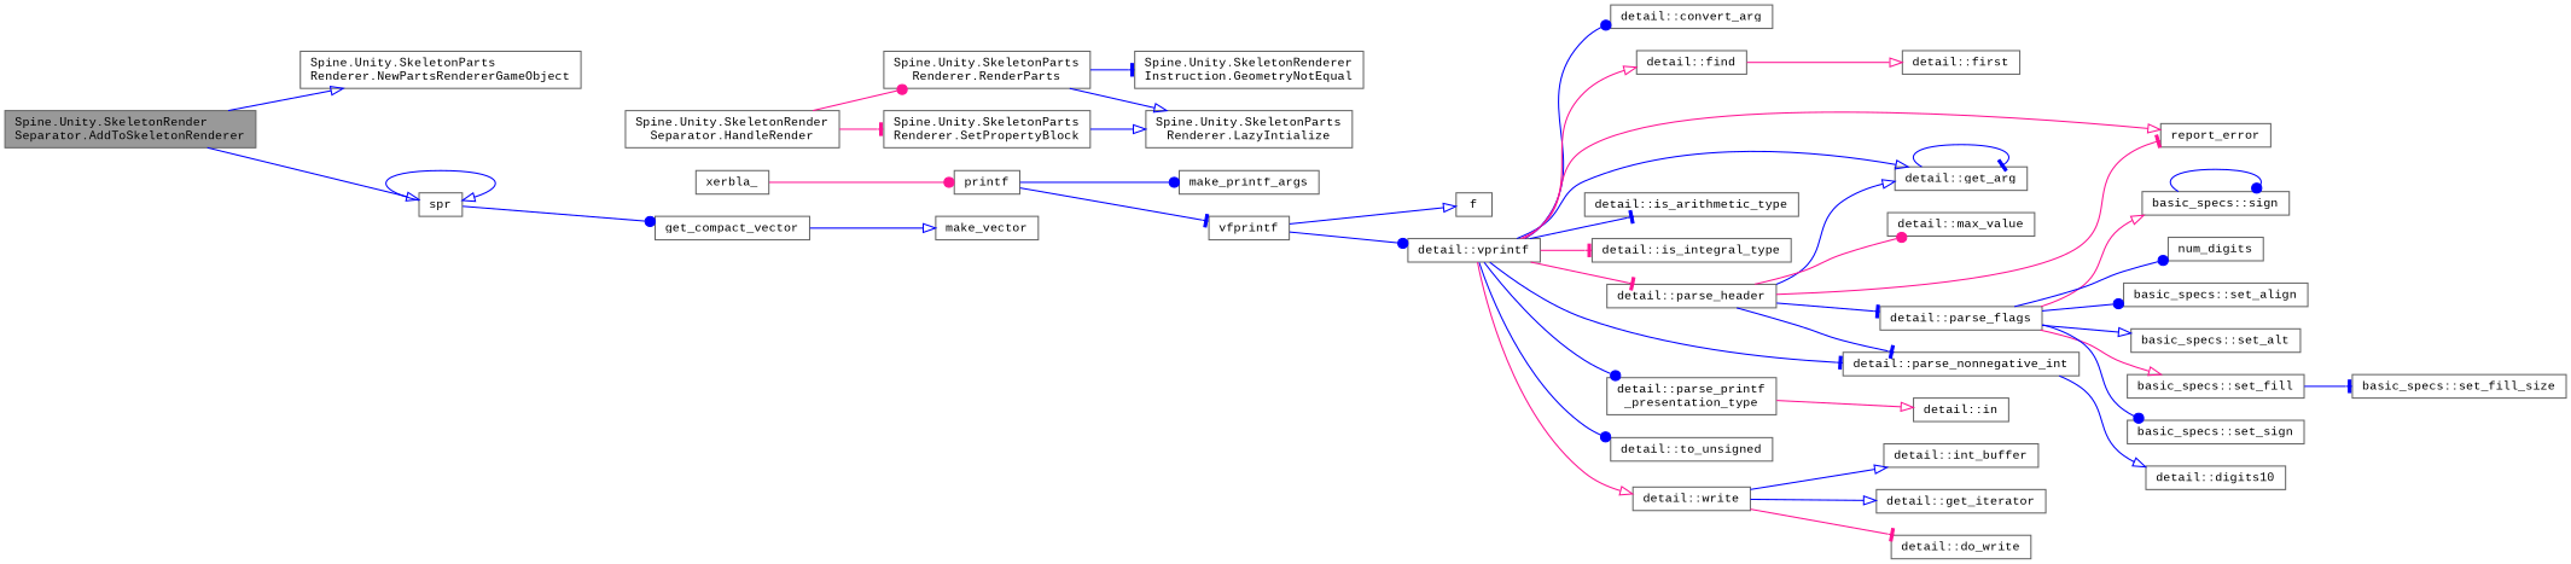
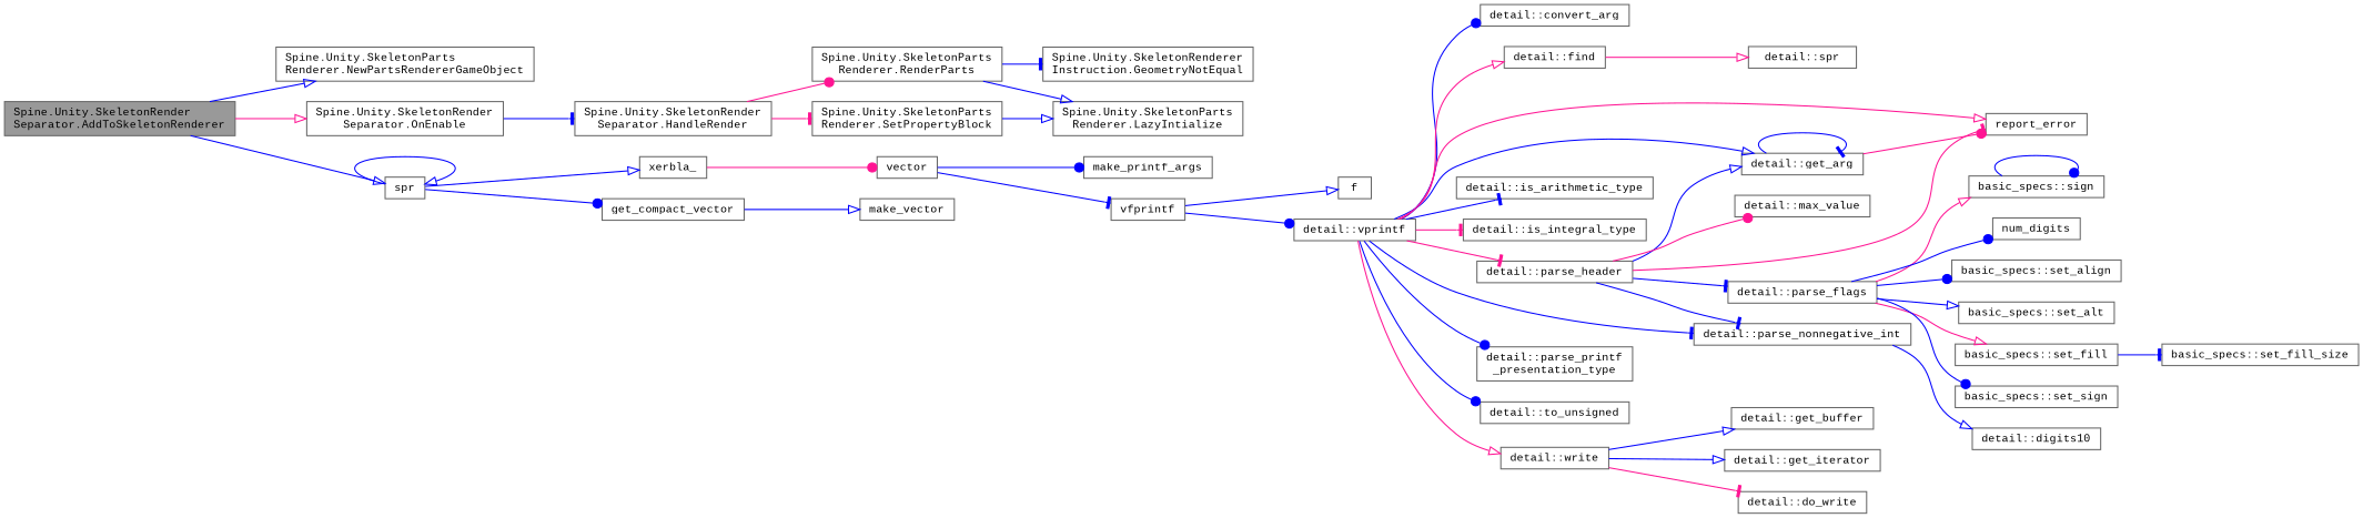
  digraph {
    fontname="Liberation Mono"
    rankdir=LR
    node [color=grey40 fillcolor=white fontname="Liberation Mono" fontsize=10 shape=box style=filled]
    edge [arrowhead=onormal color=blue fontname="Liberation Mono" fontsize=10 labelfontname=Helvetica labelfontsize=10 style=solid]
    n1 [color=gray40 fillcolor=grey60 fontcolor=black height=0.2 label="Spine.Unity.SkeletonRender\lSeparator.AddToSkeletonRenderer" width=0.4]
    n2 [height=0.2 label="Spine.Unity.SkeletonParts\lRenderer.NewPartsRendererGameObject" width=0.4]
+   n3 [height=0.2 label="Spine.Unity.SkeletonRender\lSeparator.OnEnable" width=0.4]
    n4 [height=0.2 label=spr width=0.4]
    n5 [height=0.2 label="Spine.Unity.SkeletonRender\lSeparator.HandleRender" width=0.4]
    n6 [height=0.2 label=get_compact_vector width=0.4]
    n7 [height=0.2 label=xerbla_ width=0.4]
    n8 [height=0.2 label="Spine.Unity.SkeletonParts\lRenderer.RenderParts" width=0.4]
    n9 [height=0.2 label="Spine.Unity.SkeletonParts\lRenderer.SetPropertyBlock" width=0.4]
    n10 [height=0.2 label="Spine.Unity.SkeletonRenderer\lInstruction.GeometryNotEqual" width=0.4]
    n11 [height=0.2 label="Spine.Unity.SkeletonParts\lRenderer.LazyIntialize" width=0.4]
    n12 [height=0.2 label=make_vector width=0.4]
-   n13 [height=0.2 label=printf width=0.4]
+   n13 [height=0.2 label=vector width=0.4]
    n14 [height=0.2 label=make_printf_args width=0.4]
    n15 [height=0.2 label=vfprintf width=0.4]
    n16 [height=0.2 label=f width=0.4]
    n17 [height=0.2 label="detail::vprintf" width=0.4]
    n18 [height=0.2 label="detail::convert_arg" width=0.4]
    n19 [height=0.2 label="detail::find" width=0.4]
    n20 [height=0.2 label="detail::get_arg" width=0.4]
    n21 [height=0.2 label=report_error width=0.4]
    n22 [height=0.2 label="detail::is_arithmetic_type" width=0.4]
    n23 [height=0.2 label="detail::is_integral_type" width=0.4]
    n24 [height=0.2 label="detail::parse_header" width=0.4]
    n25 [height=0.2 label="detail::parse_nonnegative_int" width=0.4]
    n26 [height=0.2 label="detail::parse_printf\l_presentation_type" width=0.4]
    n27 [height=0.2 label="detail::to_unsigned" width=0.4]
    n28 [height=0.2 label="detail::write" width=0.4]
-   n29 [height=0.2 label="detail::first" width=0.4]
+   n29 [height=0.2 label="detail::spr" width=0.4]
    n30 [height=0.2 label="detail::max_value" width=0.4]
    n31 [height=0.2 label="detail::parse_flags" width=0.4]
    n32 [height=0.2 label="detail::digits10" width=0.4]
-   n33 [height=0.2 label="detail::in" width=0.4]
    n34 [height=0.2 label="detail::do_write" width=0.4]
-   n35 [height=0.2 label="detail::int_buffer" width=0.4]
+   n35 [height=0.2 label="detail::get_buffer" width=0.4]
    n36 [height=0.2 label="detail::get_iterator" width=0.4]
    n37 [height=0.2 label="basic_specs::set_align" width=0.4]
    n38 [height=0.2 label="basic_specs::set_alt" width=0.4]
    n39 [height=0.2 label="basic_specs::set_fill" width=0.4]
    n40 [height=0.2 label="basic_specs::set_sign" width=0.4]
    n41 [height=0.2 label="basic_specs::sign" width=0.4]
    n42 [height=0.2 label=num_digits width=0.4]
    n43 [height=0.2 label="basic_specs::set_fill_size" width=0.4]
    n1 -> n2
+   n1 -> n3 [color=deeppink]
    n1 -> n4
+   n3 -> n5 [arrowhead=tee]
    n4 -> n4
    n4 -> n6 [arrowhead=dot]
+   n4 -> n7
    n5 -> n8 [arrowhead=dot color=deeppink]
    n5 -> n9 [arrowhead=tee color=deeppink]
    n6 -> n12
    n7 -> n13 [arrowhead=dot color=deeppink]
    n8 -> n10 [arrowhead=tee]
    n8 -> n11
    n9 -> n11
    n13 -> n14 [arrowhead=dot]
    n13 -> n15 [arrowhead=tee]
    n15 -> n16
    n15 -> n17 [arrowhead=dot]
    n17 -> n18 [arrowhead=dot]
    n17 -> n19 [color=deeppink]
    n17 -> n20
    n17 -> n21 [color=deeppink]
    n17 -> n22 [arrowhead=tee]
    n17 -> n23 [arrowhead=tee color=deeppink]
    n17 -> n24 [arrowhead=tee color=deeppink]
    n17 -> n25 [arrowhead=tee]
    n17 -> n26 [arrowhead=dot]
    n17 -> n27 [arrowhead=dot]
    n17 -> n28 [color=deeppink]
    n19 -> n29 [color=deeppink]
    n20 -> n20 [arrowhead=tee]
+   n20 -> n21 [arrowhead=dot color=deeppink]
    n24 -> n20
    n24 -> n21 [arrowhead=tee color=deeppink]
    n24 -> n25 [arrowhead=tee]
    n24 -> n30 [arrowhead=dot color=deeppink]
    n24 -> n31 [arrowhead=tee]
    n25 -> n32
-   n26 -> n33 [color=deeppink]
    n28 -> n34 [arrowhead=tee color=deeppink]
    n28 -> n35
    n28 -> n36
    n31 -> n37 [arrowhead=dot]
    n31 -> n38
    n31 -> n39 [color=deeppink]
    n31 -> n40 [arrowhead=dot]
    n31 -> n41 [color=deeppink]
    n31 -> n42 [arrowhead=dot]
    n39 -> n43 [arrowhead=tee]
    n41 -> n41 [arrowhead=dot]
  }
